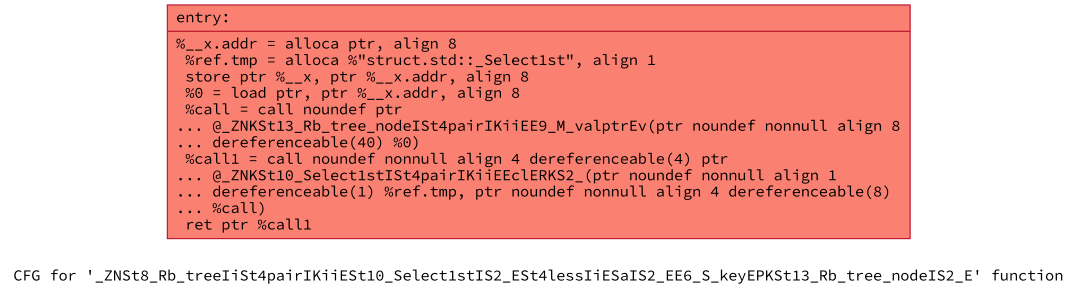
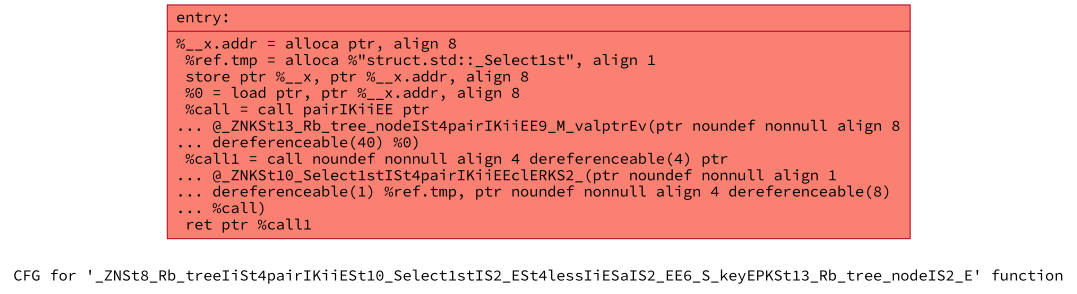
  digraph {
    label="CFG for '_ZNSt8_Rb_treeIiSt4pairIKiiESt10_Select1stIS2_ESt4lessIiESaIS2_EE6_S_keyEPKSt13_Rb_tree_nodeIS2_E' function"
    fontname="Source Code Pro"
-   n1 [color="#b70d28ff" fillcolor=salmon fontname="Source Code Pro" label="{entry:\l|  %__x.addr = alloca ptr, align 8\l  %ref.tmp = alloca %\"struct.std::_Select1st\", align 1\l  store ptr %__x, ptr %__x.addr, align 8\l  %0 = load ptr, ptr %__x.addr, align 8\l  %call = call noundef ptr\l... @_ZNKSt13_Rb_tree_nodeISt4pairIKiiEE9_M_valptrEv(ptr noundef nonnull align 8\l... dereferenceable(40) %0)\l  %call1 = call noundef nonnull align 4 dereferenceable(4) ptr\l... @_ZNKSt10_Select1stISt4pairIKiiEEclERKS2_(ptr noundef nonnull align 1\l... dereferenceable(1) %ref.tmp, ptr noundef nonnull align 4 dereferenceable(8)\l... %call)\l  ret ptr %call1\l}" shape=record style=filled]
+   n1 [color="#b70d28ff" fillcolor=salmon fontname="Source Code Pro" label="{entry:\l|  %__x.addr = alloca ptr, align 8\l  %ref.tmp = alloca %\"struct.std::_Select1st\", align 1\l  store ptr %__x, ptr %__x.addr, align 8\l  %0 = load ptr, ptr %__x.addr, align 8\l  %call = call pairIKiiEE ptr\l... @_ZNKSt13_Rb_tree_nodeISt4pairIKiiEE9_M_valptrEv(ptr noundef nonnull align 8\l... dereferenceable(40) %0)\l  %call1 = call noundef nonnull align 4 dereferenceable(4) ptr\l... @_ZNKSt10_Select1stISt4pairIKiiEEclERKS2_(ptr noundef nonnull align 1\l... dereferenceable(1) %ref.tmp, ptr noundef nonnull align 4 dereferenceable(8)\l... %call)\l  ret ptr %call1\l}" shape=record style=filled]
  }
